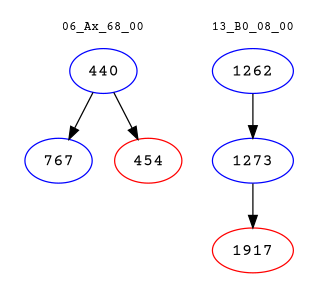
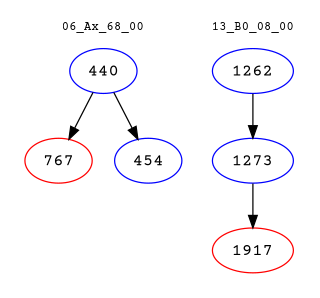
  digraph {
    fontname="Courier Prime"
    node [color=blue fontname="Courier Prime"]
    edge [color=black fontname="Courier Prime"]
    n1 [label=440]
-   n2 [label=767]
-   n3 [color=red label=454]
+   n2 [color=red label=767]
+   n3 [label=454]
    n4 [label=1262]
    n5 [label=1273]
    n6 [color=red label=1917]
    subgraph cluster_1 {
      color=white
      fontsize=10
      label="06_Ax_68_00"
      n1
      n2
      n3
    }
    subgraph cluster_2 {
      color=white
      fontsize=10
      label="13_B0_08_00"
      n4
      n5
      n6
    }
    n1 -> n2
    n1 -> n3
    n4 -> n5
    n5 -> n6
  }
